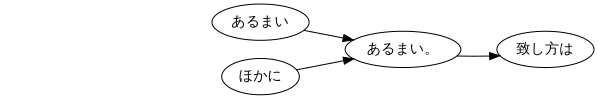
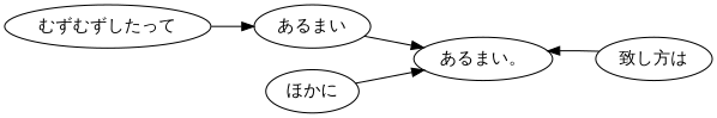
  digraph {
    fontname="Fira Sans"
    rankdir=LR
    node [fontname="Fira Sans"]
    edge [fontname="Fira Sans"]
    n1 [label="あるまい。"]
+   n2 [label="むずむずしたって"]
    n3 [label="あるまい"]
    n4 [label="ほかに"]
    n5 [label="致し方は"]
+   n2 -> n3
    n3 -> n1
    n4 -> n1
-   n1 -> n5
+   n5 -> n1
  }
